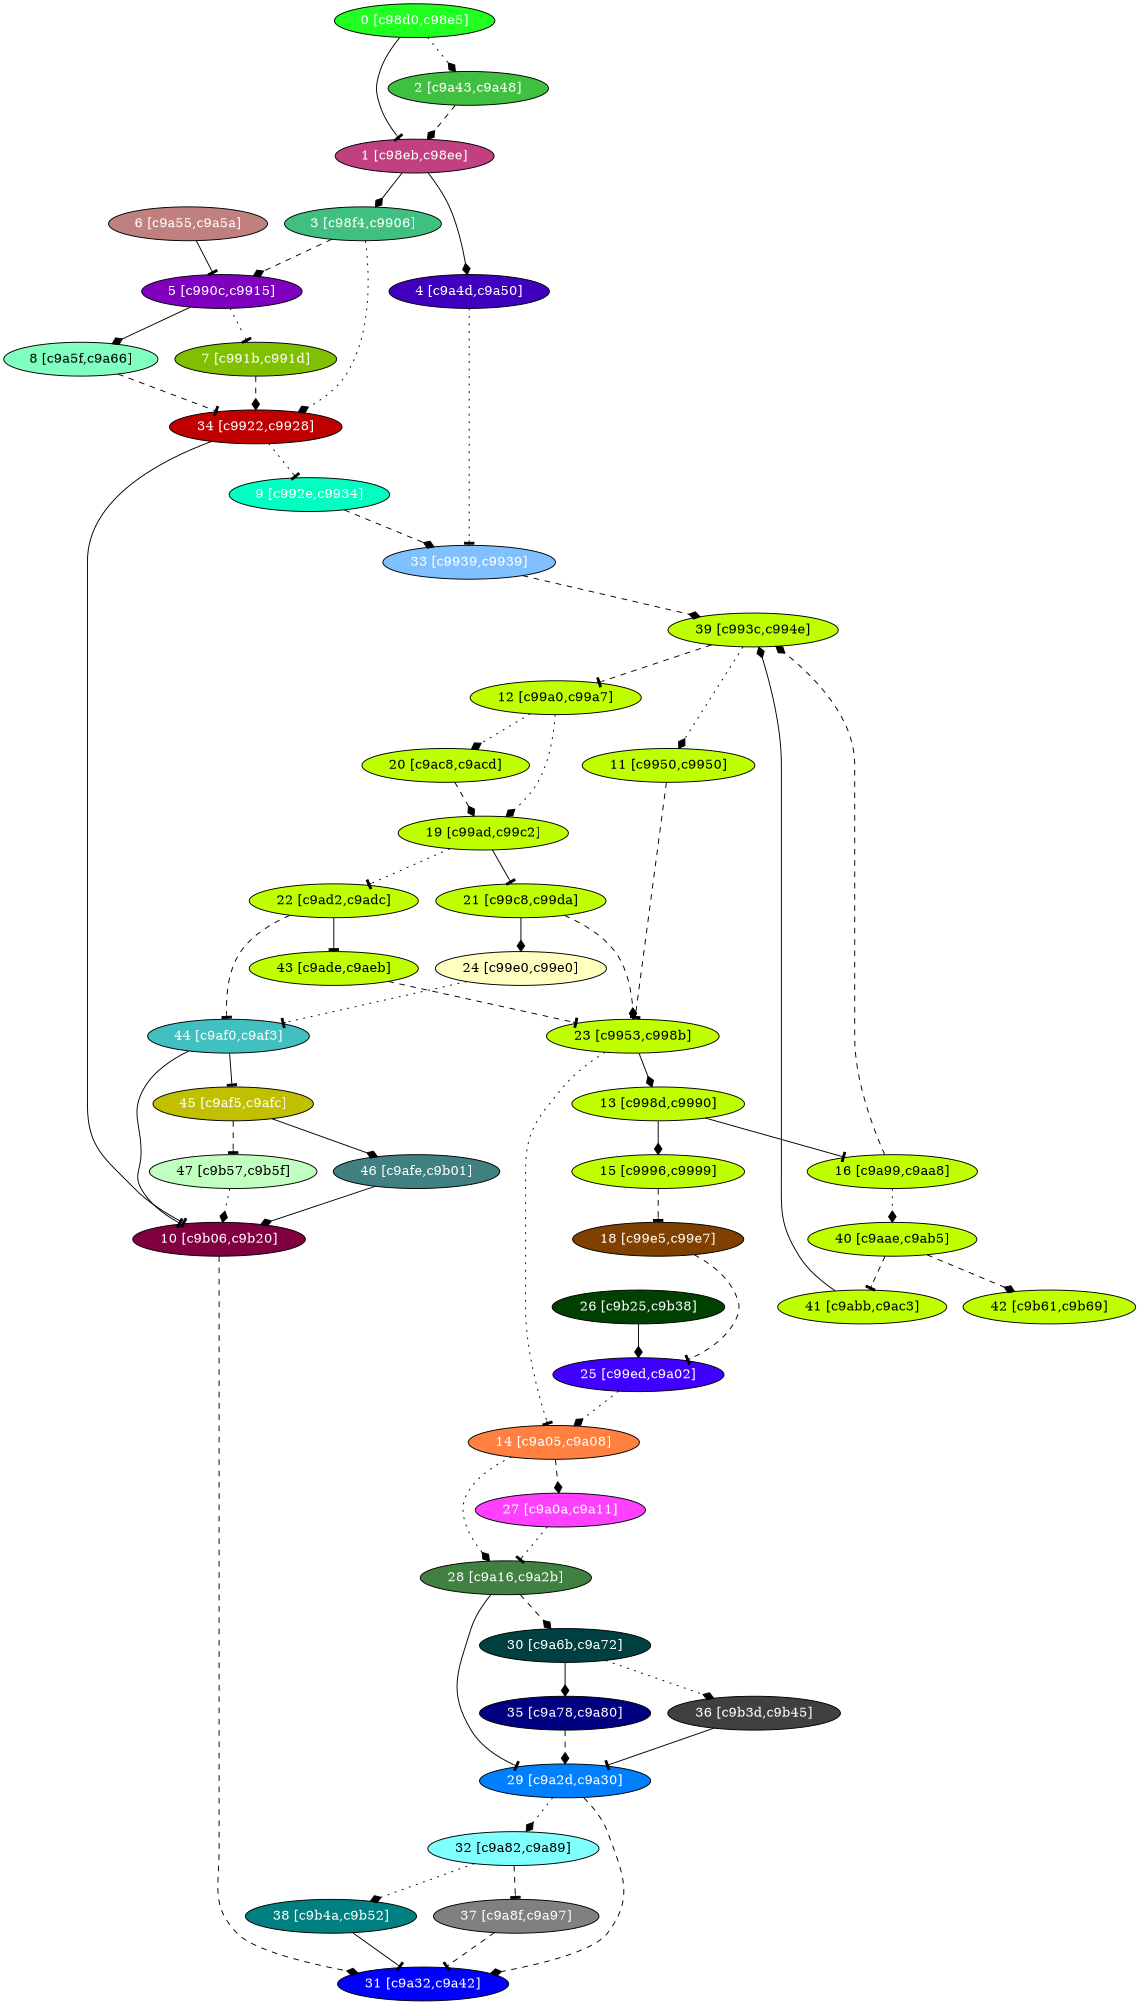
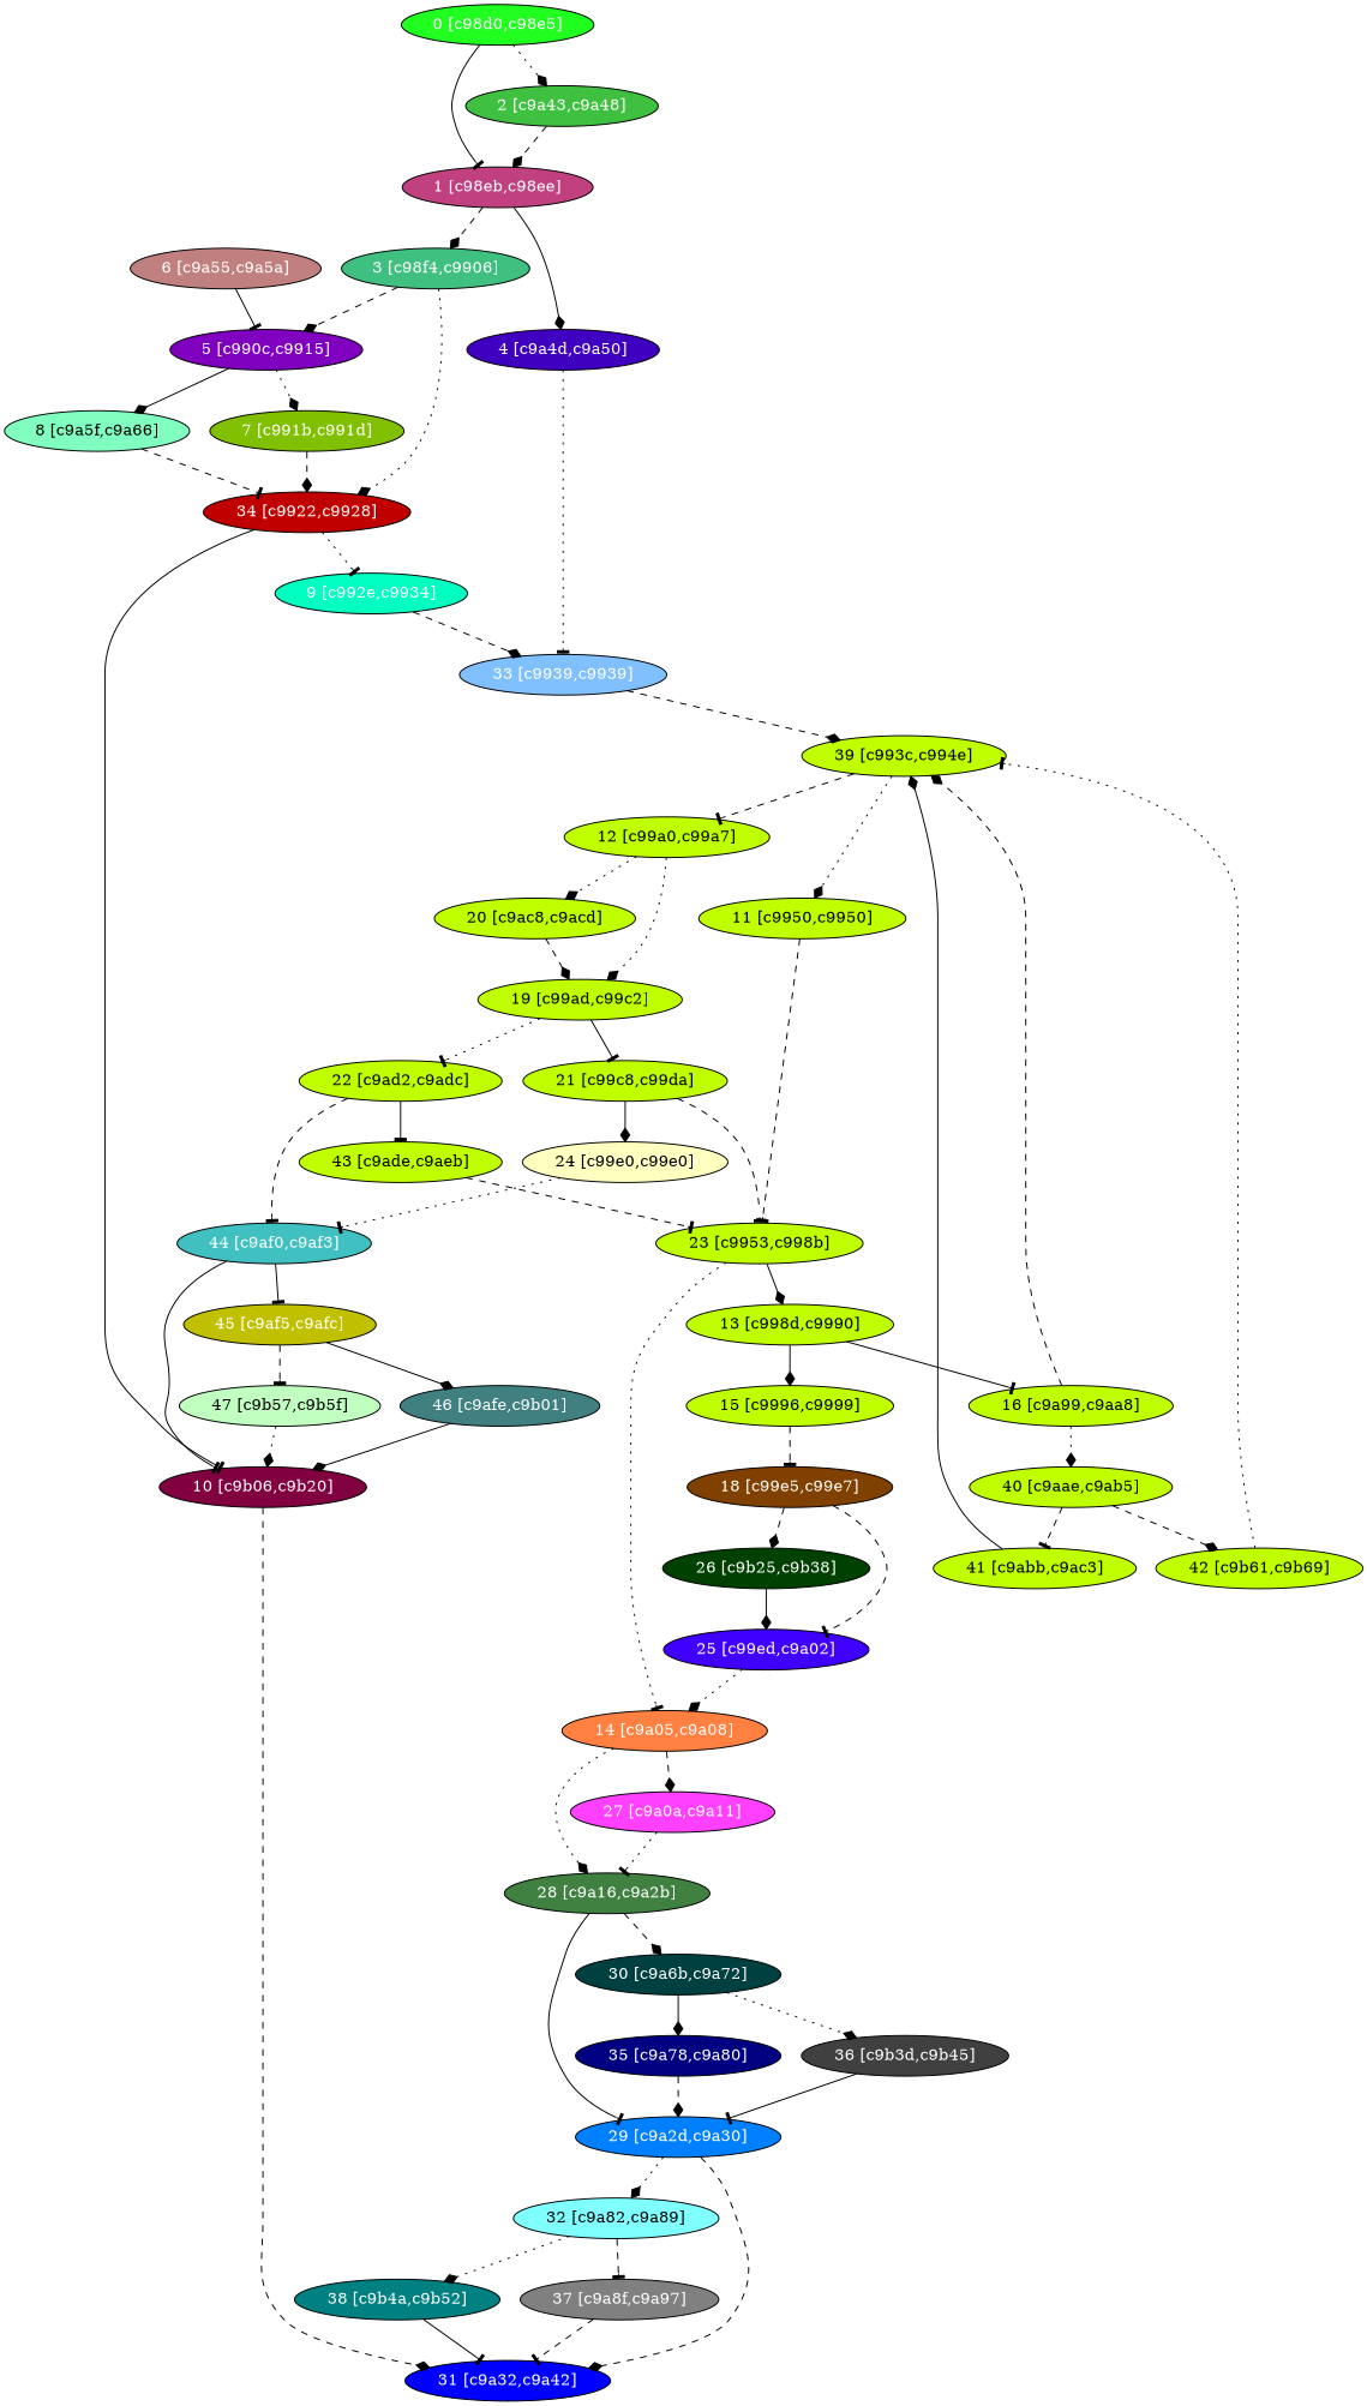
  digraph {
    node [fillcolor="#C0FF00" fontcolor="#ffffff" shape=oval style=filled]
    edge [arrowhead=diamond style=dashed]
    n1 [fillcolor="#20FF20" label="0 [c98d0,c98e5]"]
    n2 [fillcolor="#C04080" label="1 [c98eb,c98ee]"]
    n3 [fillcolor="#40C040" label="2 [c9a43,c9a48]"]
    n4 [fillcolor="#40C080" label="3 [c98f4,c9906]"]
    n5 [fillcolor="#4000C0" label="4 [c9a4d,c9a50]"]
    n6 [fillcolor="#8000C0" label="5 [c990c,c9915]"]
    n7 [fillcolor="#C00000" label="34 [c9922,c9928]"]
    n8 [fillcolor="#80C0FF" label="33 [c9939,c9939]"]
    n9 [fillcolor="#80C000" label="7 [c991b,c991d]"]
    n10 [fillcolor="#80FFC0" fontcolor="#000000" label="8 [c9a5f,c9a66]"]
    n11 [fillcolor="#C08080" label="6 [c9a55,c9a5a]"]
    n12 [fontcolor="#000000" label="39 [c993c,c994e]"]
    n13 [fillcolor="#00FFC0" label="9 [c992e,c9934]"]
    n14 [fillcolor="#800040" label="10 [c9b06,c9b20]"]
    n15 [fillcolor="#0000FF" label="31 [c9a32,c9a42]"]
    n16 [fontcolor="#000000" label="11 [c9950,c9950]"]
    n17 [fontcolor="#000000" label="23 [c9953,c998b]"]
    n18 [fontcolor="#000000" label="13 [c998d,c9990]"]
    n19 [fillcolor="#FF8040" label="14 [c9a05,c9a08]"]
    n20 [fontcolor="#000000" label="12 [c99a0,c99a7]"]
    n21 [fontcolor="#000000" label="19 [c99ad,c99c2]"]
    n22 [fontcolor="#000000" label="20 [c9ac8,c9acd]"]
    n23 [fontcolor="#000000" label="21 [c99c8,c99da]"]
    n24 [fontcolor="#000000" label="22 [c9ad2,c9adc]"]
    n25 [fontcolor="#000000" label="15 [c9996,c9999]"]
    n26 [fontcolor="#000000" label="16 [c9a99,c9aa8]"]
    n27 [fillcolor="#804000" label="18 [c99e5,c99e7]"]
    n28 [fontcolor="#000000" label="40 [c9aae,c9ab5]"]
    n29 [fillcolor="#FF40FF" label="27 [c9a0a,c9a11]"]
    n30 [fillcolor="#408040" label="28 [c9a16,c9a2b]"]
    n31 [fillcolor="#0080FF" label="29 [c9a2d,c9a30]"]
    n32 [fillcolor="#004040" label="30 [c9a6b,c9a72]"]
    n33 [fillcolor="#4000FF" label="25 [c99ed,c9a02]"]
    n34 [fillcolor="#004000" label="26 [c9b25,c9b38]"]
    n35 [fontcolor="#000000" label="41 [c9abb,c9ac3]"]
    n36 [fontcolor="#000000" label="42 [c9b61,c9b69]"]
    n37 [fillcolor="#FFFFC0" fontcolor="#000000" label="24 [c99e0,c99e0]"]
    n38 [fontcolor="#000000" label="43 [c9ade,c9aeb]"]
    n39 [fillcolor="#40C0C0" label="44 [c9af0,c9af3]"]
    n40 [fillcolor="#C0C000" label="45 [c9af5,c9afc]"]
    n41 [fillcolor="#80FFFF" fontcolor="#000000" label="32 [c9a82,c9a89]"]
    n42 [fillcolor="#000080" label="35 [c9a78,c9a80]"]
    n43 [fillcolor="#404040" label="36 [c9b3d,c9b45]"]
    n44 [fillcolor="#808080" label="37 [c9a8f,c9a97]"]
    n45 [fillcolor="#008080" label="38 [c9b4a,c9b52]"]
    n46 [fillcolor="#408080" label="46 [c9afe,c9b01]"]
    n47 [fillcolor="#C0FFC0" fontcolor="#000000" label="47 [c9b57,c9b5f]"]
    n1 -> n2 [arrowhead=tee style=solid]
    n1 -> n3 [style=dotted]
-   n2 -> n4 [style=solid]
+   n2 -> n4
    n2 -> n5 [style=solid]
    n3 -> n2
    n4 -> n6
    n4 -> n7 [style=dotted]
    n5 -> n8 [arrowhead=tee style=dotted]
-   n6 -> n9 [arrowhead=tee style=dotted]
+   n6 -> n9 [style=dotted]
    n6 -> n10 [style=solid]
    n7 -> n13 [arrowhead=tee style=dotted]
    n7 -> n14 [arrowhead=tee style=solid]
    n8 -> n12
    n9 -> n7
    n10 -> n7 [arrowhead=tee]
    n11 -> n6 [arrowhead=tee style=solid]
    n12 -> n16 [style=dotted]
    n12 -> n20 [arrowhead=tee]
    n13 -> n8
    n14 -> n15
    n16 -> n17 [arrowhead=tee]
    n17 -> n18 [style=solid]
    n17 -> n19 [arrowhead=tee style=dotted]
    n18 -> n25 [style=solid]
    n18 -> n26 [arrowhead=tee style=solid]
    n19 -> n29
    n19 -> n30 [style=dotted]
    n20 -> n21 [style=dotted]
    n20 -> n22 [style=dotted]
    n21 -> n23 [arrowhead=tee style=solid]
    n21 -> n24 [arrowhead=tee style=dotted]
    n22 -> n21
-   n23 -> n17
+   n23 -> n17 [arrowhead=tee]
    n23 -> n37 [style=solid]
    n24 -> n38 [arrowhead=tee style=solid]
    n24 -> n39 [arrowhead=tee]
    n25 -> n27 [arrowhead=tee]
    n26 -> n12
    n26 -> n28 [style=dotted]
    n27 -> n33 [arrowhead=tee]
+   n27 -> n34
    n28 -> n35 [arrowhead=tee]
    n28 -> n36
    n29 -> n30 [arrowhead=tee style=dotted]
    n30 -> n31 [arrowhead=tee style=solid]
    n30 -> n32
    n31 -> n15
    n31 -> n41 [style=dotted]
    n32 -> n42 [style=solid]
    n32 -> n43 [style=dotted]
    n33 -> n19 [style=dotted]
    n34 -> n33 [style=solid]
    n35 -> n12 [style=solid]
+   n36 -> n12 [arrowhead=tee style=dotted]
    n37 -> n39 [arrowhead=tee style=dotted]
    n38 -> n17 [arrowhead=tee]
    n39 -> n14 [arrowhead=tee style=solid]
    n39 -> n40 [arrowhead=tee style=solid]
    n40 -> n46 [style=solid]
    n40 -> n47 [arrowhead=tee]
    n41 -> n44 [arrowhead=tee]
    n41 -> n45 [style=dotted]
    n42 -> n31
    n43 -> n31 [arrowhead=tee style=solid]
    n44 -> n15 [arrowhead=tee]
    n45 -> n15 [arrowhead=tee style=solid]
    n46 -> n14 [style=solid]
    n47 -> n14 [style=dotted]
  }
